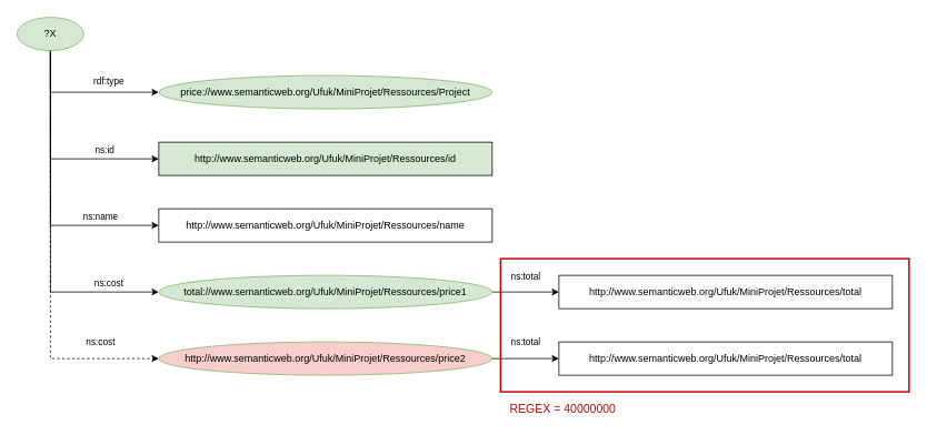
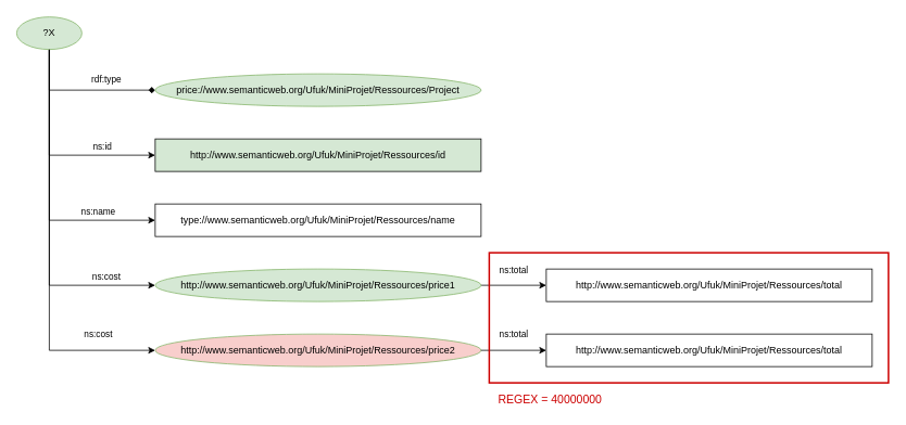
  <mxCell id="0" />
  <mxCell id="1" parent="0" />
- <mxCell id="2" value="&lt;br&gt;rdf:type" style="edgeStyle=orthogonalEdgeStyle;rounded=0;orthogonalLoop=1;jettySize=auto;html=1;labelBackgroundColor=none;entryX=0;entryY=0.5;entryDx=0;entryDy=0;" parent="1" source="6" target="7" edge="1"><mxGeometry x="0.333" y="20" relative="1" as="geometry"><Array as="points"><mxPoint x="60" y="110" /></Array><mxPoint as="offset" /></mxGeometry></mxCell>
+ <mxCell id="2" value="&lt;br&gt;rdf:type" style="edgeStyle=orthogonalEdgeStyle;rounded=0;orthogonalLoop=1;jettySize=auto;html=1;labelBackgroundColor=none;entryX=0;entryY=0.5;entryDx=0;entryDy=0;endArrow=diamond;" parent="1" source="6" target="7" edge="1"><mxGeometry x="0.333" y="20" relative="1" as="geometry"><Array as="points"><mxPoint x="60" y="110" /></Array><mxPoint as="offset" /></mxGeometry></mxCell>
  <mxCell id="3" value="ns:id" style="edgeStyle=orthogonalEdgeStyle;rounded=0;orthogonalLoop=1;jettySize=auto;html=1;labelBackgroundColor=none;entryX=0;entryY=0.5;entryDx=0;entryDy=0;" parent="1" source="6" target="8" edge="1"><mxGeometry x="0.5" y="10" relative="1" as="geometry"><mxPoint x="60" y="140" as="targetPoint" /><Array as="points"><mxPoint x="60" y="190" /></Array><mxPoint as="offset" /></mxGeometry></mxCell>
  <mxCell id="4" value="ns:name" style="edgeStyle=orthogonalEdgeStyle;rounded=0;orthogonalLoop=1;jettySize=auto;html=1;entryX=0;entryY=0.5;entryDx=0;entryDy=0;labelBackgroundColor=none;" parent="1" source="6" target="9" edge="1"><mxGeometry x="0.588" y="10" relative="1" as="geometry"><Array as="points"><mxPoint x="60" y="270" /></Array><mxPoint as="offset" /></mxGeometry></mxCell>
  <mxCell id="5" value="ns:cost" style="edgeStyle=orthogonalEdgeStyle;rounded=0;orthogonalLoop=1;jettySize=auto;html=1;labelBackgroundColor=none;entryX=0;entryY=0.5;entryDx=0;entryDy=0;" parent="1" source="6" target="11" edge="1"><mxGeometry x="0.714" y="10" relative="1" as="geometry"><mxPoint x="527" y="320" as="targetPoint" /><Array as="points"><mxPoint x="60" y="350" /></Array><mxPoint as="offset" /></mxGeometry></mxCell>
  <mxCell id="6" value="?X" style="ellipse;whiteSpace=wrap;html=1;fillColor=#d5e8d4;strokeColor=#82b366;" parent="1" vertex="1"><mxGeometry x="20" y="20" width="80" height="40" as="geometry" /></mxCell>
  <mxCell id="7" value="&lt;span&gt;price://www.semanticweb.org/Ufuk/MiniProjet/Ressources/Project&lt;/span&gt;" style="ellipse;whiteSpace=wrap;html=1;fillColor=#d5e8d4;strokeColor=#82b366;" parent="1" vertex="1"><mxGeometry x="190" y="90" width="400" height="40" as="geometry" /></mxCell>
  <mxCell id="8" value="http://www.semanticweb.org/Ufuk/MiniProjet/Ressources/id" style="rounded=0;whiteSpace=wrap;html=1;fillColor=#d5e8d4;" parent="1" vertex="1"><mxGeometry x="190" y="170" width="400" height="40" as="geometry" /></mxCell>
- <mxCell id="9" value="http://www.semanticweb.org/Ufuk/MiniProjet/Ressources/name" style="rounded=0;whiteSpace=wrap;html=1;" parent="1" vertex="1"><mxGeometry x="190" y="250" width="400" height="40" as="geometry" /></mxCell>
+ <mxCell id="9" value="type://www.semanticweb.org/Ufuk/MiniProjet/Ressources/name" style="rounded=0;whiteSpace=wrap;html=1;" parent="1" vertex="1"><mxGeometry x="190" y="250" width="400" height="40" as="geometry" /></mxCell>
  <mxCell id="10" value="ns:total" style="edgeStyle=orthogonalEdgeStyle;rounded=0;orthogonalLoop=1;jettySize=auto;html=1;labelBackgroundColor=none;entryX=0;entryY=0.5;entryDx=0;entryDy=0;" parent="1" source="11" target="14" edge="1"><mxGeometry x="-0.006" y="19" relative="1" as="geometry"><mxPoint as="offset" /></mxGeometry></mxCell>
- <mxCell id="11" value="&lt;span&gt;total://www.semanticweb.org/Ufuk/MiniProjet/Ressources/price1&lt;/span&gt;" style="ellipse;whiteSpace=wrap;html=1;fillColor=#d5e8d4;strokeColor=#82b366;" parent="1" vertex="1"><mxGeometry x="190" y="330" width="400" height="40" as="geometry" /></mxCell>
- <mxCell id="12" value="ns:cost" style="edgeStyle=orthogonalEdgeStyle;rounded=0;orthogonalLoop=1;jettySize=auto;html=1;labelBackgroundColor=none;entryX=0;entryY=0.5;entryDx=0;entryDy=0;exitX=0.5;exitY=1;exitDx=0;exitDy=0;dashed=1;" parent="1" source="6" target="13" edge="1"><mxGeometry x="0.4" y="60" relative="1" as="geometry"><mxPoint x="60" y="100.5" as="sourcePoint" /><mxPoint x="527" y="360.5" as="targetPoint" /><Array as="points"><mxPoint x="60" y="430" /></Array><mxPoint as="offset" /></mxGeometry></mxCell>
+ <mxCell id="11" value="&lt;span&gt;http://www.semanticweb.org/Ufuk/MiniProjet/Ressources/price1&lt;/span&gt;" style="ellipse;whiteSpace=wrap;html=1;fillColor=#d5e8d4;strokeColor=#82b366;" parent="1" vertex="1"><mxGeometry x="190" y="330" width="400" height="40" as="geometry" /></mxCell>
+ <mxCell id="12" value="ns:cost" style="edgeStyle=orthogonalEdgeStyle;rounded=0;orthogonalLoop=1;jettySize=auto;html=1;labelBackgroundColor=none;entryX=0;entryY=0.5;entryDx=0;entryDy=0;exitX=0.5;exitY=1;exitDx=0;exitDy=0;" parent="1" source="6" target="13" edge="1"><mxGeometry x="0.4" y="60" relative="1" as="geometry"><mxPoint x="60" y="100.5" as="sourcePoint" /><mxPoint x="527" y="360.5" as="targetPoint" /><Array as="points"><mxPoint x="60" y="430" /></Array><mxPoint as="offset" /></mxGeometry></mxCell>
  <mxCell id="13" value="&lt;span&gt;http://www.semanticweb.org/Ufuk/MiniProjet/Ressources/price2&lt;/span&gt;" style="ellipse;whiteSpace=wrap;html=1;fillColor=#f8cecc;strokeColor=#82b366;" parent="1" vertex="1"><mxGeometry x="190" y="410" width="400" height="40" as="geometry" /></mxCell>
  <mxCell id="14" value="http://www.semanticweb.org/Ufuk/MiniProjet/Ressources/total" style="rounded=0;whiteSpace=wrap;html=1;" parent="1" vertex="1"><mxGeometry x="670" y="330" width="400" height="40" as="geometry" /></mxCell>
  <mxCell id="15" value="ns:total" style="edgeStyle=orthogonalEdgeStyle;rounded=0;orthogonalLoop=1;jettySize=auto;html=1;labelBackgroundColor=none;entryX=0;entryY=0.5;entryDx=0;entryDy=0;exitX=1;exitY=0.5;exitDx=0;exitDy=0;" parent="1" source="13" target="16" edge="1"><mxGeometry y="20" relative="1" as="geometry"><mxPoint x="730" y="348.5" as="sourcePoint" /><mxPoint as="offset" /></mxGeometry></mxCell>
  <mxCell id="16" value="http://www.semanticweb.org/Ufuk/MiniProjet/Ressources/total" style="rounded=0;whiteSpace=wrap;html=1;" parent="1" vertex="1"><mxGeometry x="670" y="410" width="400" height="40" as="geometry" /></mxCell>
  <mxCell id="17" value="" style="rounded=0;whiteSpace=wrap;html=1;strokeColor=#CC0000;strokeWidth=2;fillColor=none;fontSize=12;fontColor=#000000;" parent="1" vertex="1"><mxGeometry x="600" y="310" width="490" height="160" as="geometry" /></mxCell>
  <mxCell id="18" value="REGEX = 40000000" style="text;html=1;strokeColor=none;fillColor=none;align=center;verticalAlign=middle;whiteSpace=wrap;rounded=0;fontColor=#CC0000;fontSize=14;rotation=0;" parent="1" vertex="1"><mxGeometry x="590" y="480" width="170" height="20" as="geometry" /></mxCell>
